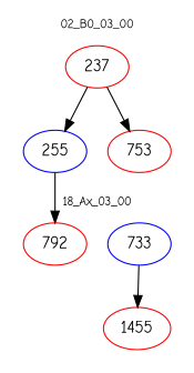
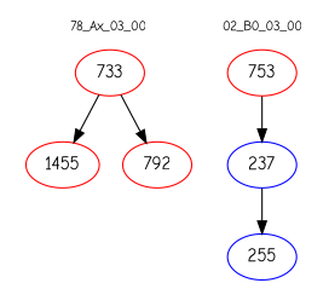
  digraph {
    fontname="Comic Neue"
    node [color=blue fontname="Comic Neue"]
    edge [color=black fontname="Comic Neue"]
-   n1 [label=733]
+   n1 [color=red label=733]
    n2 [color=red label=1455]
    n3 [color=red label=792]
-   n4 [color=red label=237]
+   n4 [label=237]
    n5 [label=255]
    n6 [color=red label=753]
    subgraph cluster_1 {
      color=white
      fontsize=10
-     label="18_Ax_03_00"
+     label="78_Ax_03_00"
      n1
      n2
      n3
    }
    subgraph cluster_2 {
      color=white
      fontsize=10
      label="02_B0_03_00"
      n4
      n5
      n6
    }
    n1 -> n2
-   n5 -> n3
+   n1 -> n3
    n4 -> n5
-   n4 -> n6
+   n6 -> n4
  }
